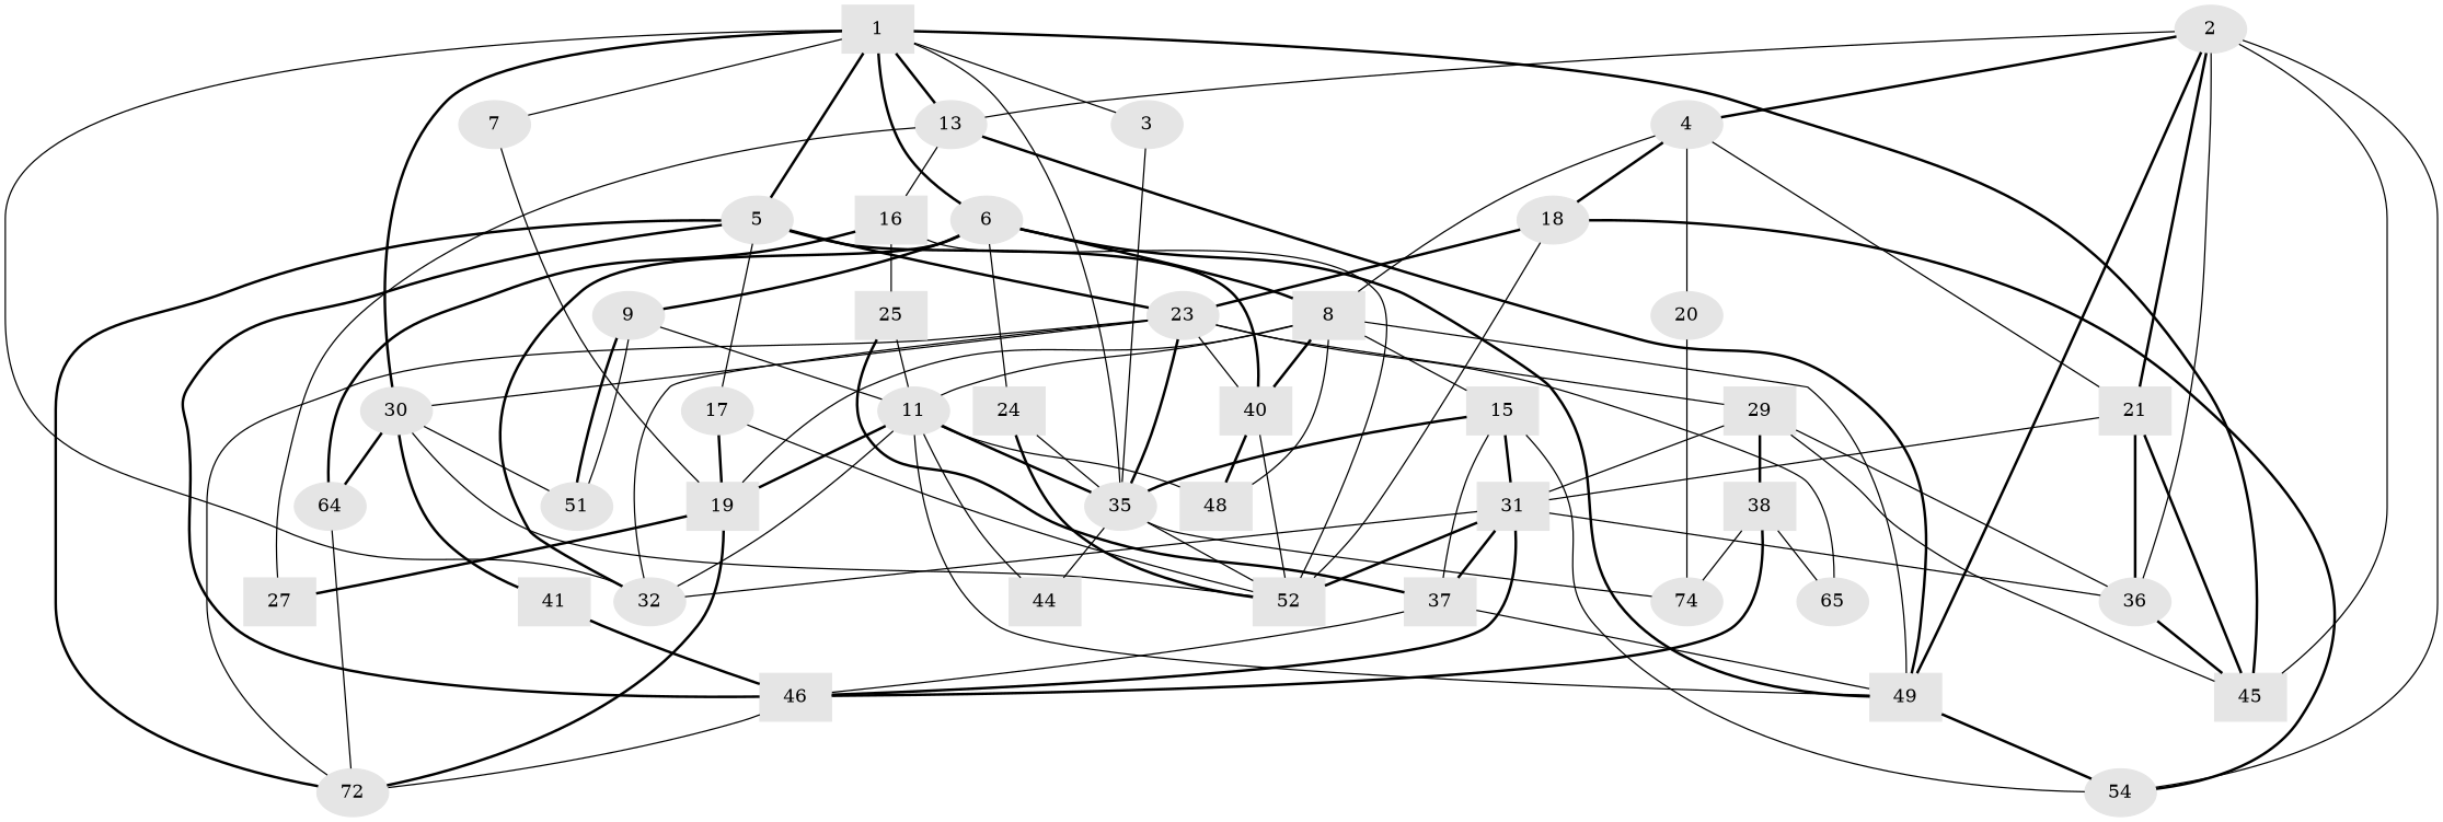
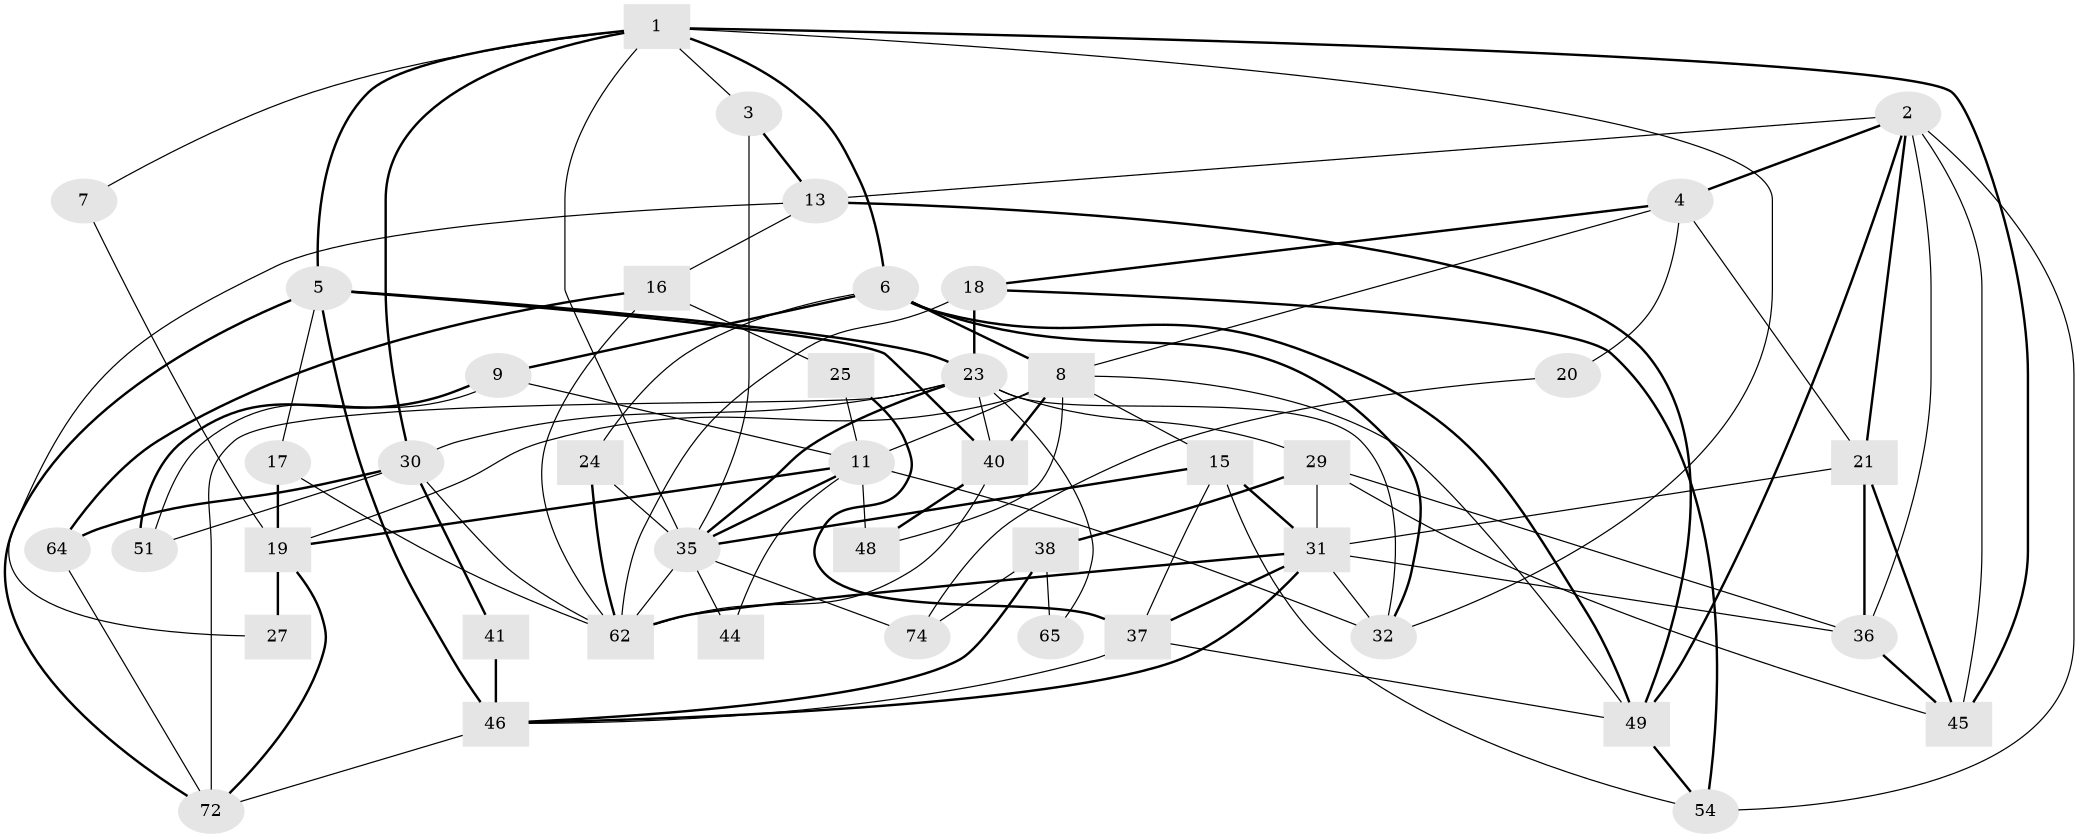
  graph {
    node [color=gray90 shape=ellipse style=filled]
    edge [style=solid]
    1 [shape=box super="+75"]
    3
    5 [super="+61"]
    6 [super="+55"]
    7
    13 [super="+57"]
    30 [super="+33"]
    32 [super="+42"]
    35 [super="+67"]
    45 [shape=box super="+69"]
    17
    23 [super="+73"]
    40 [shape=box super="+66"]
    46 [shape=box super="+53"]
    72
    49 [shape=box super="+56"]
    8 [shape=box super="+12"]
    9
    24 [shape=box]
    19 [shape=box super="+28"]
    16 [shape=box super="+50"]
    27 [shape=box]
    51
-   52 [shape=box super="+58"]
+   52 [shape=box super="+58" label=62]
    64
    41 [shape=box]
    44 [shape=box]
    74
    2 [super="+22"]
    4 [super="+26"]
    21 [shape=box super="+34"]
    36 [super="+59"]
    54 [super="+62"]
    18
    20
    31 [shape=box super="+39"]
    11 [super="+14"]
    15 [shape=box super="+43"]
    48 [shape=box super="+60"]
    29 [shape=box super="+47"]
    65
    37 [shape=box super="+70"]
    25 [shape=box]
    38 [shape=box]
    1 -- 3
    1 -- 5 [style=bold]
    1 -- 6 [style=bold]
    1 -- 7
-   1 -- 13 [style=bold]
+   3 -- 13 [style=bold]
    1 -- 30 [style=bold]
    1 -- 32
    1 -- 35
    1 -- 45 [style=bold]
    3 -- 35
    5 -- 17
    5 -- 23 [style=bold]
    5 -- 40 [style=bold]
    5 -- 46 [style=bold]
    5 -- 72 [style=bold]
    6 -- 32 [style=bold]
    6 -- 49 [style=bold]
    6 -- 8 [style=bold]
    6 -- 9 [style=bold]
    6 -- 24
    7 -- 19
    13 -- 49 [style=bold]
    13 -- 16
    13 -- 27
    30 -- 51
    30 -- 52
    30 -- 64 [style=bold]
    30 -- 41 [style=bold]
    35 -- 52
    35 -- 44
    35 -- 74
    17 -- 19 [style=bold]
    17 -- 52
    23 -- 30
    23 -- 32
    23 -- 35 [style=bold]
    23 -- 40
    23 -- 72
    23 -- 29
    23 -- 65
    40 -- 52
    40 -- 48 [style=bold]
    46 -- 72
    49 -- 54 [style=bold]
    8 -- 40 [style=bold]
    8 -- 49
    8 -- 19
    8 -- 11
    8 -- 15
    8 -- 48
    9 -- 51 [style=bold]
    9 -- 51
    9 -- 11
    24 -- 35
    24 -- 52 [style=bold]
    19 -- 72 [style=bold]
    19 -- 27 [style=bold]
    16 -- 52
    16 -- 64 [style=bold]
    16 -- 25
    64 -- 72
    41 -- 46 [style=bold weight=2]
    2 -- 13
    2 -- 45 [weight=2]
    2 -- 49 [style=bold]
    2 -- 4 [style=bold]
    2 -- 21 [style=bold]
    2 -- 36
    2 -- 54
    4 -- 8
    4 -- 21
    4 -- 18 [style=bold]
    4 -- 20
    21 -- 45 [style=bold]
    21 -- 36 [style=bold]
    21 -- 31
    36 -- 45 [style=bold]
    18 -- 23 [style=bold]
    18 -- 52 [weight=2]
    18 -- 54 [style=bold]
    20 -- 74
    31 -- 32
    31 -- 46 [style=bold]
    31 -- 52 [style=bold]
    31 -- 36
    31 -- 37 [style=bold]
    11 -- 32
    11 -- 35 [style=bold]
-   11 -- 49
    11 -- 19 [style=bold]
    11 -- 44
    11 -- 48
    15 -- 35 [style=bold]
    15 -- 54
    15 -- 31 [style=bold]
    15 -- 37
    29 -- 45
    29 -- 36
    29 -- 31
    29 -- 38 [style=bold]
    37 -- 46
    37 -- 49
    25 -- 11
    25 -- 37 [style=bold]
    38 -- 46 [style=bold]
    38 -- 74
    38 -- 65
  }
